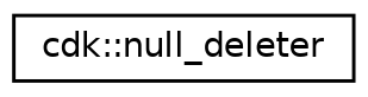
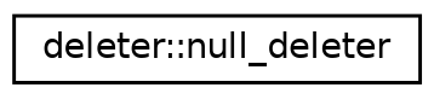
  digraph {
    rankdir=TB
-   n1 [color=black fillcolor=white fontname=Helvetica fontsize=10 height=0.2 label="cdk::null_deleter" shape=record style=filled width=0.4]
+   n1 [color=black fillcolor=white fontname=Helvetica fontsize=10 height=0.2 label="deleter::null_deleter" shape=record style=filled width=0.4]
  }
